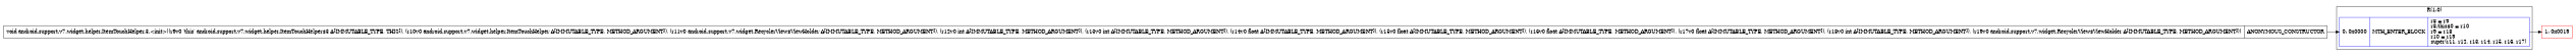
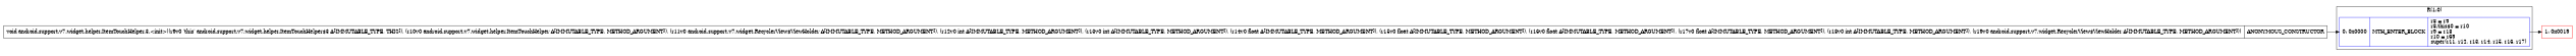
  digraph {
    rankdir=LR
    node [shape=record]
-   n1 [color=blue label="{0\:\ 0x0000|MTH_ENTER_BLOCK\l|r8 = r9\lr8.this$0 = r10\lr9 = r18\lr10 = r19\lsuper(r11, r12, r13, r14, r15, r16, r17)\l}"]
+   n1 [color=blue label="{0\:\ 0x0000|MTH_ENTER_BLOCK\l|r8 = r9\lr8.this$0 = r10\lr9 = r18\lr10 = r69\lsuper(r11, r12, r13, r14, r15, r16, r17)\l}"]
    n2 [color=red label="{1\:\ 0x0019}"]
    n3 [label="{void android.support.v7.widget.helper.ItemTouchHelper.3.\<init\>((r9v0 'this' android.support.v7.widget.helper.ItemTouchHelper$3 A[IMMUTABLE_TYPE, THIS]), (r10v0 android.support.v7.widget.helper.ItemTouchHelper A[IMMUTABLE_TYPE, METHOD_ARGUMENT]), (r11v0 android.support.v7.widget.RecyclerView$ViewHolder A[IMMUTABLE_TYPE, METHOD_ARGUMENT]), (r12v0 int A[IMMUTABLE_TYPE, METHOD_ARGUMENT]), (r13v0 int A[IMMUTABLE_TYPE, METHOD_ARGUMENT]), (r14v0 float A[IMMUTABLE_TYPE, METHOD_ARGUMENT]), (r15v0 float A[IMMUTABLE_TYPE, METHOD_ARGUMENT]), (r16v0 float A[IMMUTABLE_TYPE, METHOD_ARGUMENT]), (r17v0 float A[IMMUTABLE_TYPE, METHOD_ARGUMENT]), (r18v0 int A[IMMUTABLE_TYPE, METHOD_ARGUMENT]), (r19v0 android.support.v7.widget.RecyclerView$ViewHolder A[IMMUTABLE_TYPE, METHOD_ARGUMENT]))  | ANONYMOUS_CONSTRUCTOR\l}"]
    subgraph cluster_1 {
      label="R(1:0)"
      n1
    }
    n1 -> n2
    n3 -> n1
  }
